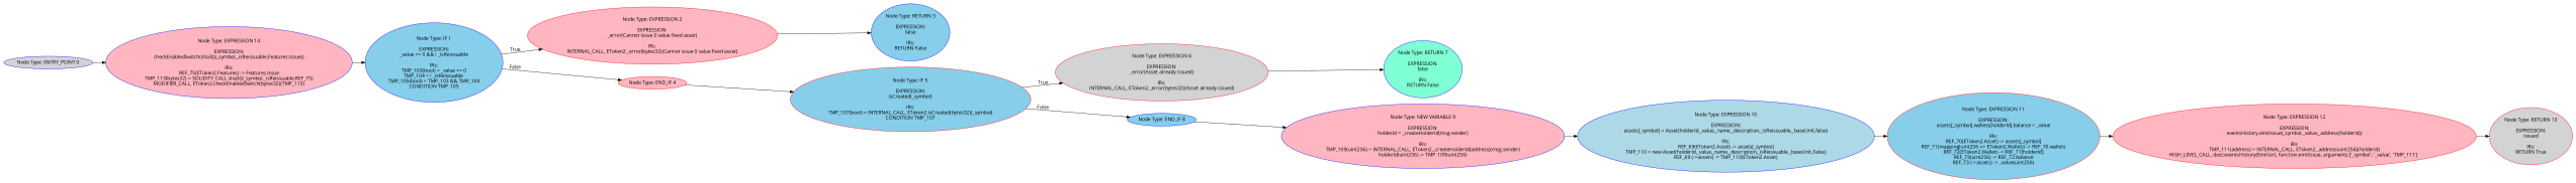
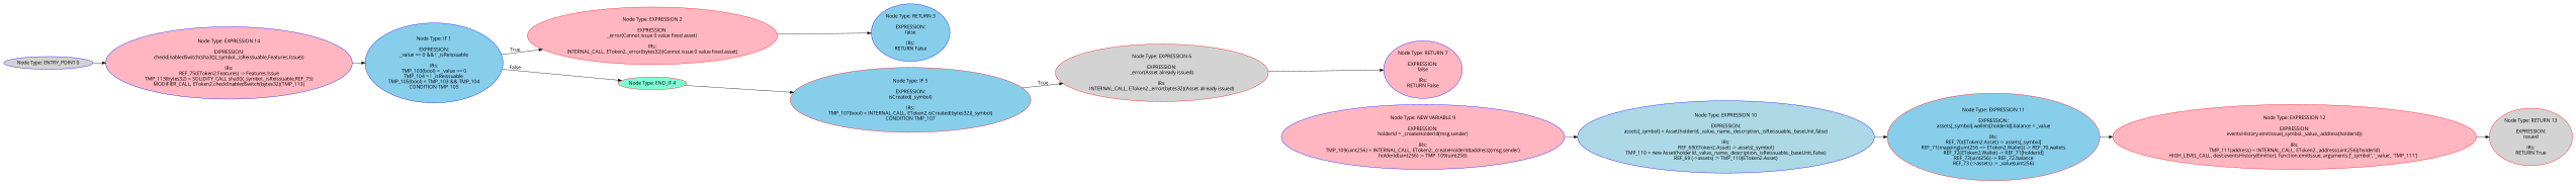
  digraph {
    fontname="Open Sans"
    rankdir=LR
    node [color=blue fillcolor=skyblue fontname="Open Sans" style=filled]
    edge [fontname="Open Sans"]
    n1 [fillcolor=lightgrey label="Node Type: ENTRY_POINT 0\n"]
    n2 [fillcolor=lightpink label="Node Type: EXPRESSION 14\n\nEXPRESSION:\ncheckEnabledSwitch(sha3()(_symbol,_isReissuable,Features.Issue))\n\nIRs:\nREF_75(EToken2.Features) -> Features.Issue\nTMP_113(bytes32) = SOLIDITY_CALL sha3()(_symbol,_isReissuable,REF_75)\nMODIFIER_CALL, EToken2.checkEnabledSwitch(bytes32)(TMP_113)"]
    n3 [label="Node Type: IF 1\n\nEXPRESSION:\n_value == 0 && ! _isReissuable\n\nIRs:\nTMP_103(bool) = _value == 0\nTMP_104 = ! _isReissuable \nTMP_105(bool) = TMP_103 && TMP_104\nCONDITION TMP_105"]
    n4 [color=red fillcolor=lightpink label="Node Type: EXPRESSION 2\n\nEXPRESSION:\n_error(Cannot issue 0 value fixed asset)\n\nIRs:\nINTERNAL_CALL, EToken2._error(bytes32)(Cannot issue 0 value fixed asset)"]
-   n5 [color=red fillcolor=lightpink label="Node Type: END_IF 4\n"]
+   n5 [color=red fillcolor=aquamarine label="Node Type: END_IF 4\n"]
    n6 [label="Node Type: RETURN 3\n\nEXPRESSION:\nfalse\n\nIRs:\nRETURN False"]
    n7 [color=red label="Node Type: IF 5\n\nEXPRESSION:\nisCreated(_symbol)\n\nIRs:\nTMP_107(bool) = INTERNAL_CALL, EToken2.isCreated(bytes32)(_symbol)\nCONDITION TMP_107"]
    n8 [color=red fillcolor=lightgrey label="Node Type: EXPRESSION 6\n\nEXPRESSION:\n_error(Asset already issued)\n\nIRs:\nINTERNAL_CALL, EToken2._error(bytes32)(Asset already issued)"]
-   n9 [label="Node Type: END_IF 8\n"]
-   n10 [fillcolor=aquamarine label="Node Type: RETURN 7\n\nEXPRESSION:\nfalse\n\nIRs:\nRETURN False"]
+   n10 [fillcolor=lightpink label="Node Type: RETURN 7\n\nEXPRESSION:\nfalse\n\nIRs:\nRETURN False"]
    n11 [fillcolor=lightpink label="Node Type: NEW VARIABLE 9\n\nEXPRESSION:\nholderId = _createHolderId(msg.sender)\n\nIRs:\nTMP_109(uint256) = INTERNAL_CALL, EToken2._createHolderId(address)(msg.sender)\nholderId(uint256) := TMP_109(uint256)"]
    n12 [fillcolor=lightblue label="Node Type: EXPRESSION 10\n\nEXPRESSION:\nassets[_symbol] = Asset(holderId,_value,_name,_description,_isReissuable,_baseUnit,false)\n\nIRs:\nREF_69(EToken2.Asset) -> assets[_symbol]\nTMP_110 = new Asset(holderId,_value,_name,_description,_isReissuable,_baseUnit,False)\nREF_69 (->assets) := TMP_110(EToken2.Asset)"]
    n13 [color=red label="Node Type: EXPRESSION 11\n\nEXPRESSION:\nassets[_symbol].wallets[holderId].balance = _value\n\nIRs:\nREF_70(EToken2.Asset) -> assets[_symbol]\nREF_71(mapping(uint256 => EToken2.Wallet)) -> REF_70.wallets\nREF_72(EToken2.Wallet) -> REF_71[holderId]\nREF_73(uint256) -> REF_72.balance\nREF_73 (->assets) := _value(uint256)"]
    n14 [color=red fillcolor=lightpink label="Node Type: EXPRESSION 12\n\nEXPRESSION:\neventsHistory.emitIssue(_symbol,_value,_address(holderId))\n\nIRs:\nTMP_111(address) = INTERNAL_CALL, EToken2._address(uint256)(holderId)\nHIGH_LEVEL_CALL, dest:eventsHistory(Emitter), function:emitIssue, arguments:['_symbol', '_value', 'TMP_111']  "]
    n15 [color=red fillcolor=lightgrey label="Node Type: RETURN 13\n\nEXPRESSION:\nissued\n\nIRs:\nRETURN True"]
    n1 -> n2
    n2 -> n3
    n3 -> n4 [label=True]
    n3 -> n5 [label=False]
    n4 -> n6
    n5 -> n7
    n7 -> n8 [label=True]
-   n7 -> n9 [label=False]
    n8 -> n10
-   n9 -> n11
    n11 -> n12
    n12 -> n13
    n13 -> n14
    n14 -> n15
  }
